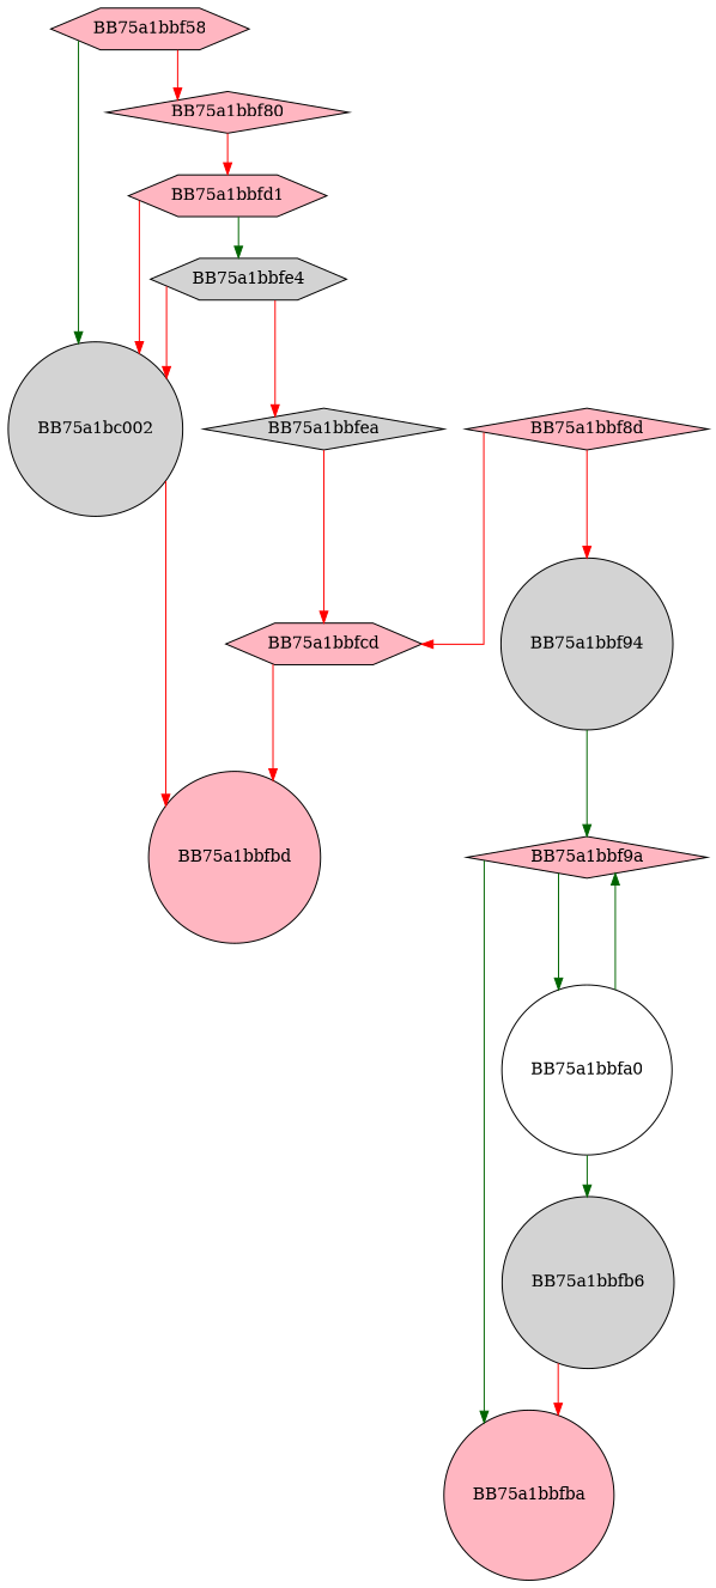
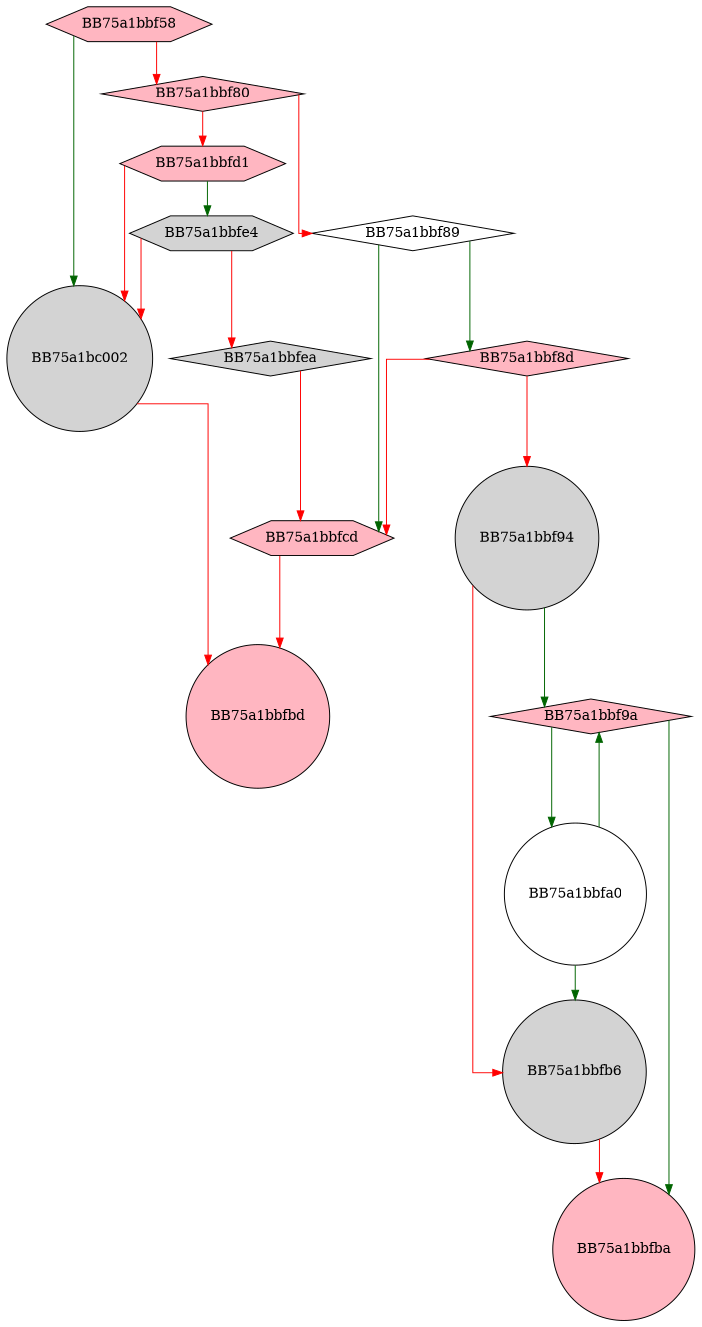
  digraph {
    splines=ortho
    node [fillcolor=lightpink shape=circle style=filled]
    edge [color=red]
    BB75a1bbf58 [shape=hexagon]
    BB75a1bc002 [fillcolor=lightgrey]
    BB75a1bbf80 [shape=diamond]
    BB75a1bbfbd
    BB75a1bbfd1 [shape=hexagon]
+   BB75a1bbf89 [fillcolor=white shape=diamond]
    BB75a1bbfe4 [fillcolor=lightgrey shape=hexagon]
    BB75a1bbfcd [shape=hexagon]
    BB75a1bbf8d [shape=diamond]
    BB75a1bbfea [fillcolor=lightgrey shape=diamond]
    BB75a1bbf94 [fillcolor=lightgrey]
    BB75a1bbfb6 [fillcolor=lightgrey]
    BB75a1bbf9a [shape=diamond]
    BB75a1bbfba
    BB75a1bbfa0 [fillcolor=white]
    BB75a1bbf58 -> BB75a1bc002 [color=darkgreen]
    BB75a1bbf58 -> BB75a1bbf80
    BB75a1bc002 -> BB75a1bbfbd
    BB75a1bbf80 -> BB75a1bbfd1
+   BB75a1bbf80 -> BB75a1bbf89
    BB75a1bbfd1 -> BB75a1bc002
    BB75a1bbfd1 -> BB75a1bbfe4 [color=darkgreen]
+   BB75a1bbf89 -> BB75a1bbfcd [color=darkgreen]
+   BB75a1bbf89 -> BB75a1bbf8d [color=darkgreen]
    BB75a1bbfe4 -> BB75a1bc002
    BB75a1bbfe4 -> BB75a1bbfea
    BB75a1bbfcd -> BB75a1bbfbd
    BB75a1bbf8d -> BB75a1bbfcd
    BB75a1bbf8d -> BB75a1bbf94
    BB75a1bbfea -> BB75a1bbfcd
+   BB75a1bbf94 -> BB75a1bbfb6
    BB75a1bbf94 -> BB75a1bbf9a [color=darkgreen]
    BB75a1bbfb6 -> BB75a1bbfba
    BB75a1bbf9a -> BB75a1bbfba [color=darkgreen]
    BB75a1bbf9a -> BB75a1bbfa0 [color=darkgreen]
    BB75a1bbfa0 -> BB75a1bbfb6 [color=darkgreen]
    BB75a1bbfa0 -> BB75a1bbf9a [color=darkgreen]
  }
